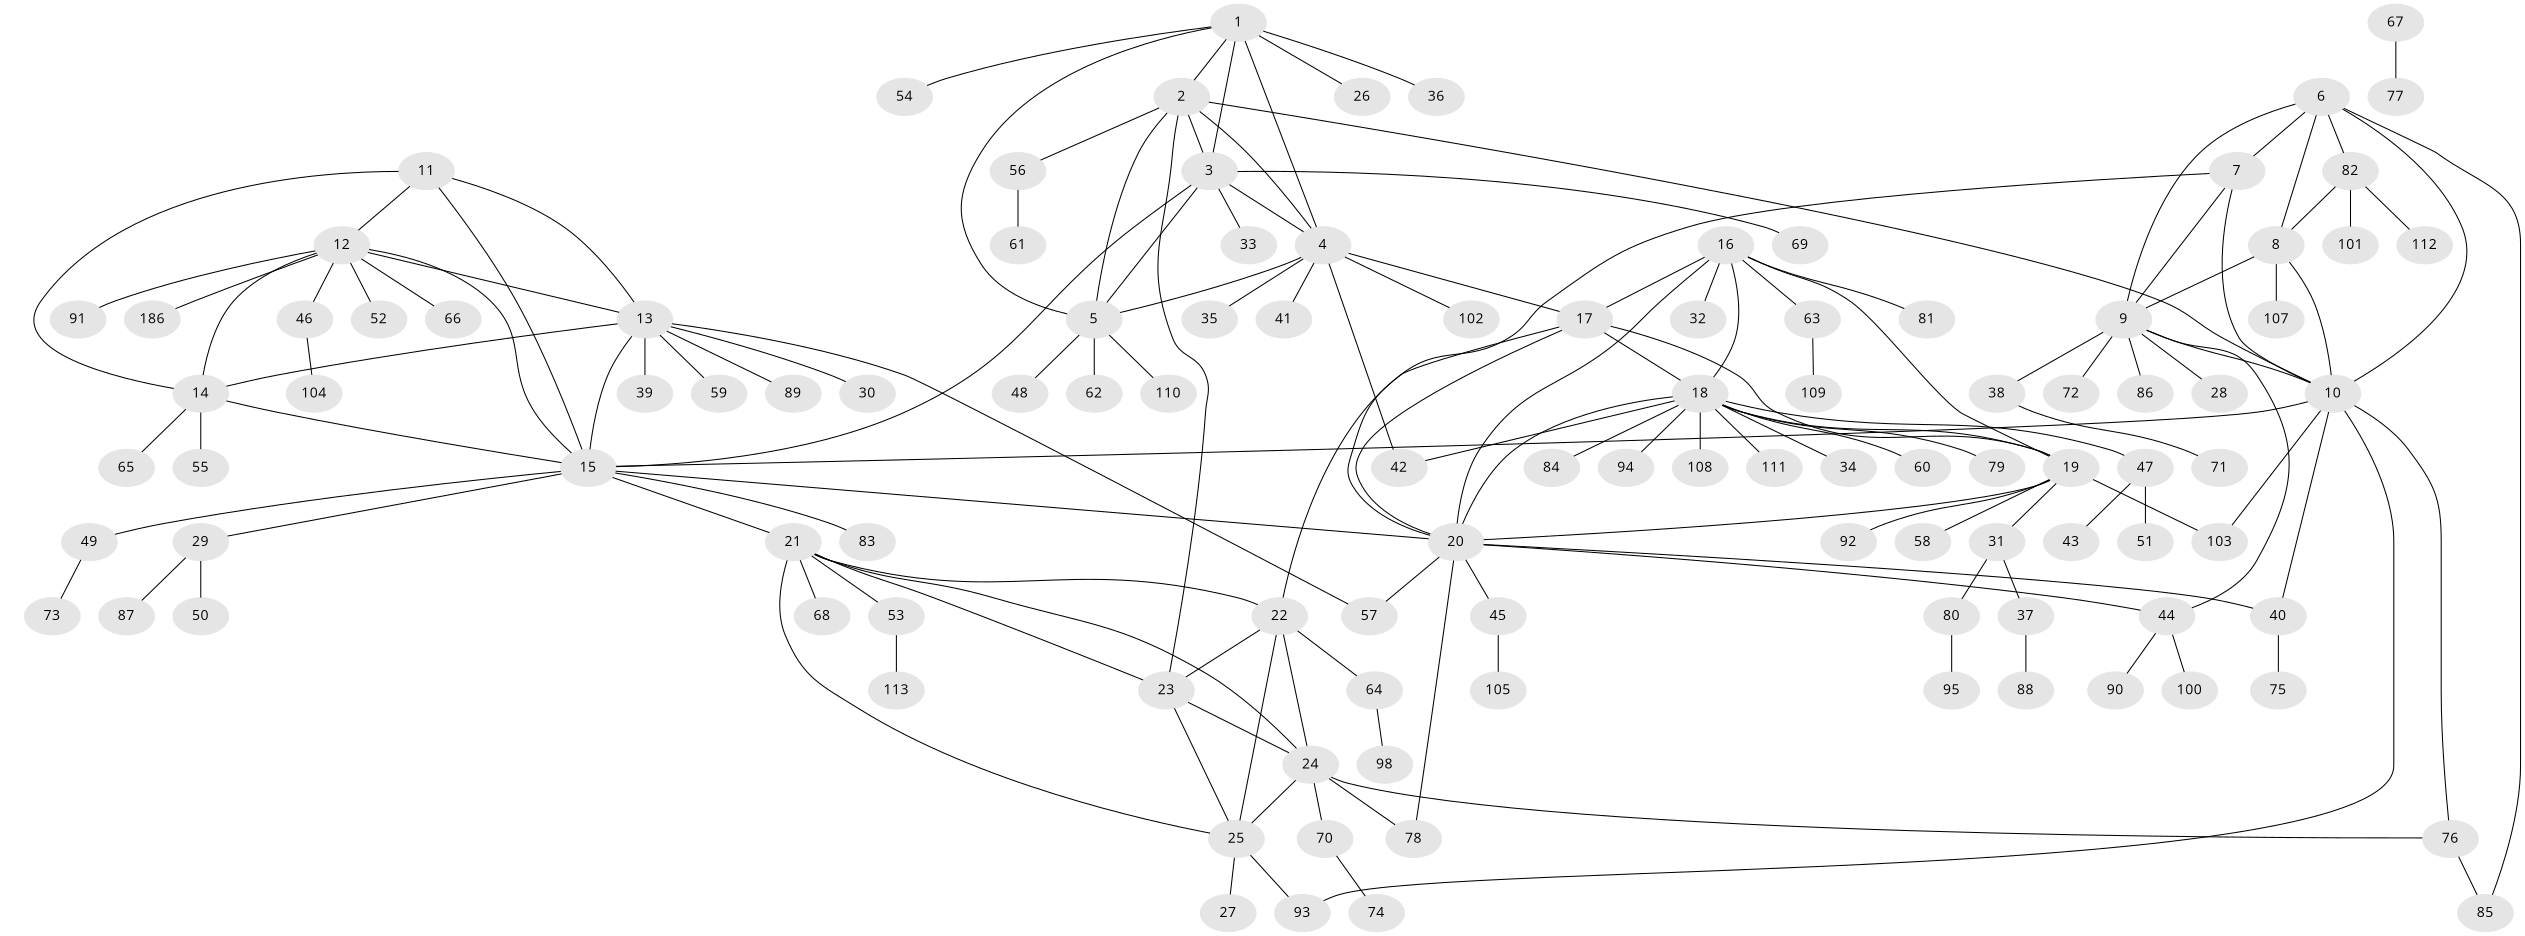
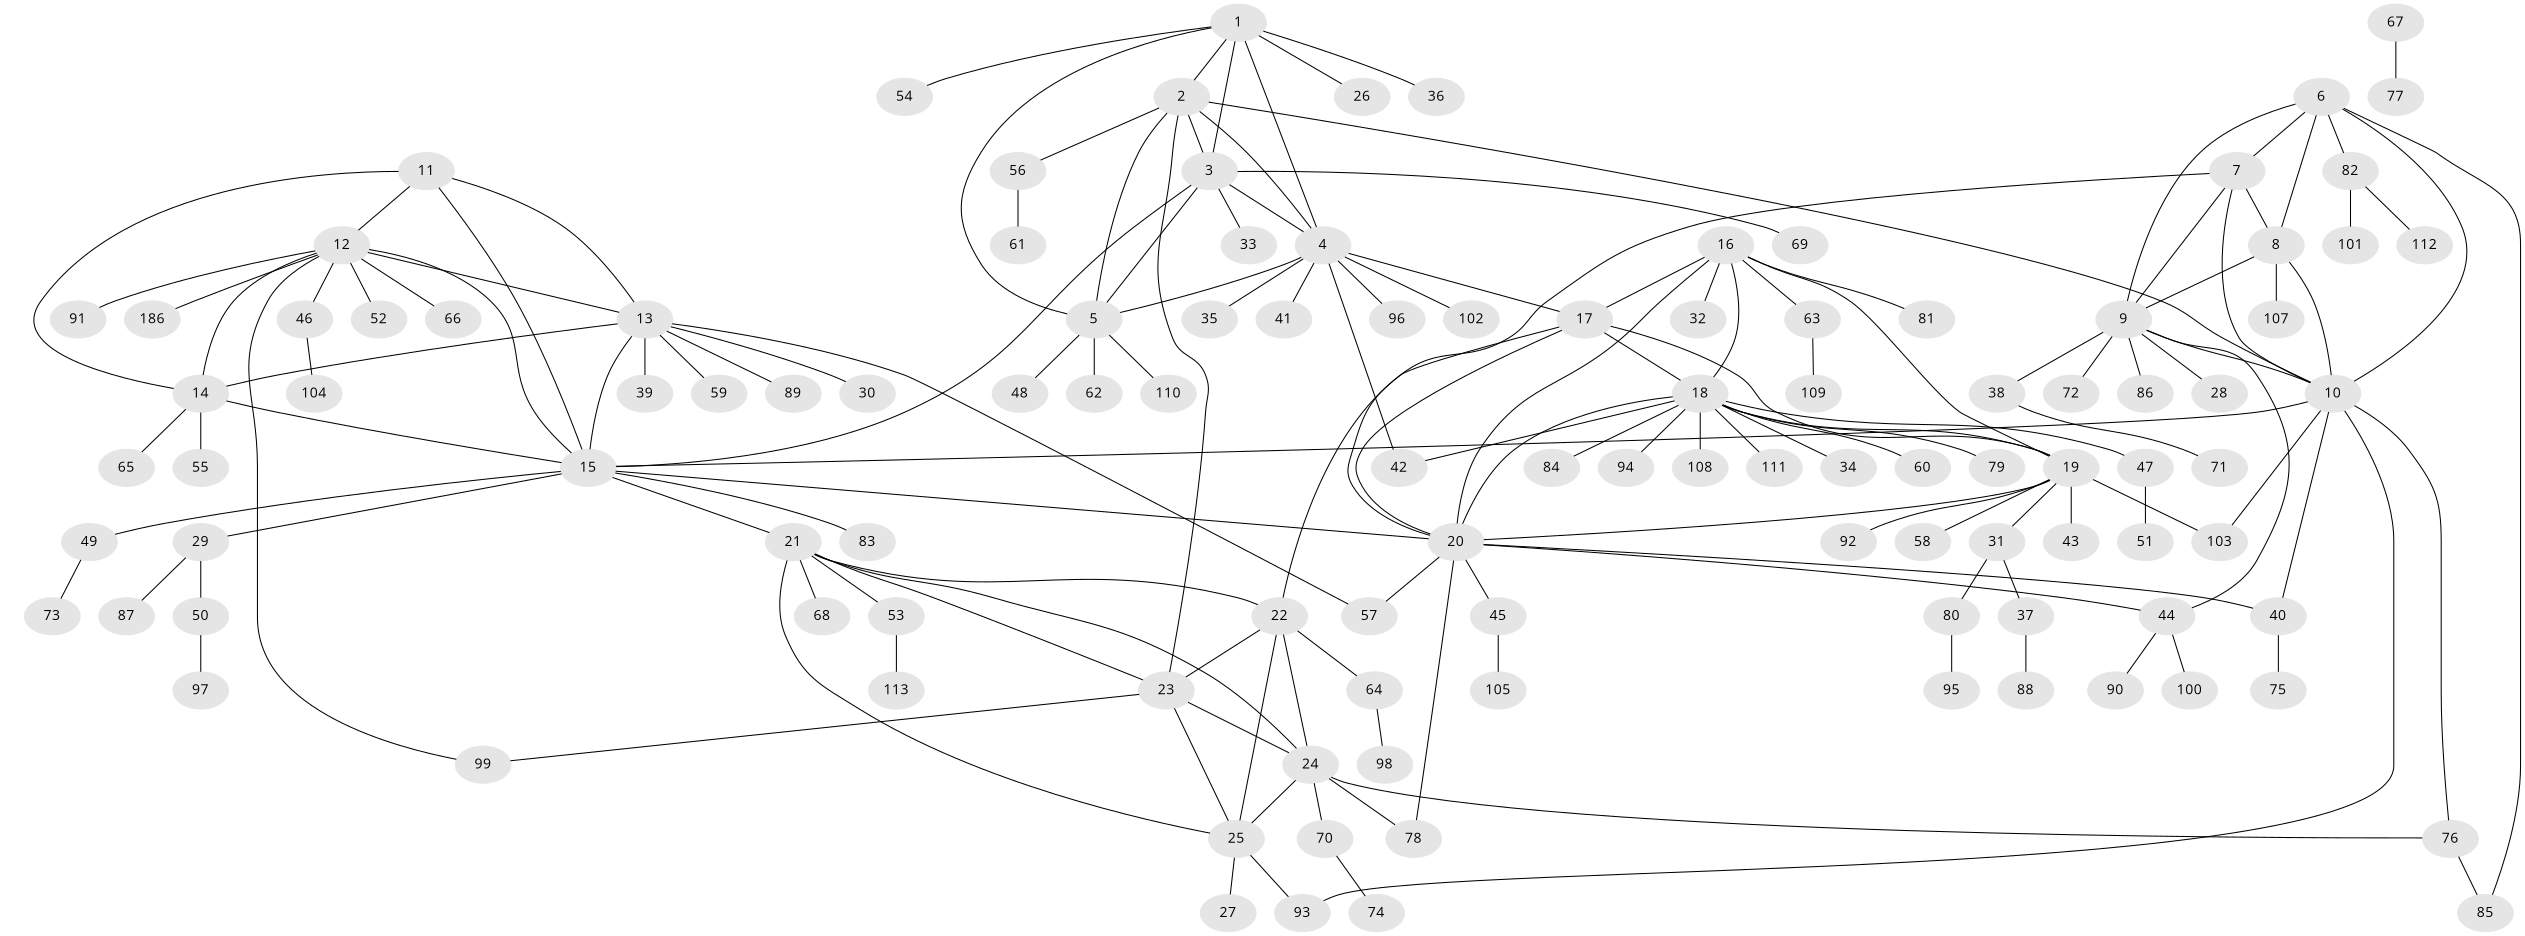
  graph {
    fontname="Open Sans"
    node [color=gray90 fontname="Open Sans" style=filled]
    edge [fontname="Open Sans"]
    1
    2
    3
    4
    5
    26
    36
    54
    10
    23
    56
    15
    33
    69
    17
    35
    41
    42
+   96
    102
    48
    62
    110
    40
    76
    93
    103
+   99
    24
    25
    61
    20
    21
    29
    49
    83
    18
    19
    22
    6
    7
    8
    9
    82
    85
    107
    28
    38
    44
    72
    86
    101
    112
    57
    45
    78
    71
    90
    100
    75
    11
    12
    13
    14
    46
    52
    66
    91
    n69 [label=186]
    30
    39
    59
    89
    55
    65
    104
    53
    68
    50
    87
    73
    16
    32
    63
    81
    34
    47
    60
    79
    84
    94
    108
    111
    31
    43
    58
    92
    109
    64
    51
    37
    80
    105
    70
    27
    113
    98
    74
+   97
    88
    95
    67
    77
    1 -- 2
    1 -- 3
    1 -- 4
    1 -- 5
    1 -- 26
    1 -- 36
    1 -- 54
    2 -- 3
    2 -- 4
    2 -- 5
    2 -- 10
    2 -- 23
    2 -- 56
    3 -- 4
    3 -- 5
    3 -- 15
    3 -- 33
    3 -- 69
    4 -- 5
    4 -- 17
    4 -- 35
    4 -- 41
    4 -- 42
+   4 -- 96
    4 -- 102
    5 -- 48
    5 -- 62
    5 -- 110
    10 -- 15
    10 -- 40
    10 -- 76
    10 -- 93
    10 -- 103
+   23 -- 99
    23 -- 24
    23 -- 25
    56 -- 61
    15 -- 20
    15 -- 21
    15 -- 29
    15 -- 49
    15 -- 83
    17 -- 20
    17 -- 18
    17 -- 19
    17 -- 22
    40 -- 75
    76 -- 85
    24 -- 76
    24 -- 25
    24 -- 78
    24 -- 70
    25 -- 93
    25 -- 27
    20 -- 40
    20 -- 44
    20 -- 57
    20 -- 45
    20 -- 78
    21 -- 23
    21 -- 24
    21 -- 25
    21 -- 22
    21 -- 53
    21 -- 68
    29 -- 50
    29 -- 87
    49 -- 73
    18 -- 42
    18 -- 20
    18 -- 19
    18 -- 34
    18 -- 47
    18 -- 60
    18 -- 79
    18 -- 84
    18 -- 94
    18 -- 108
    18 -- 111
    19 -- 103
    19 -- 20
    19 -- 31
-   47 -- 43
+   19 -- 43
    19 -- 58
    19 -- 92
    22 -- 23
    22 -- 24
    22 -- 25
    22 -- 64
    6 -- 10
    6 -- 7
    6 -- 8
    6 -- 9
    6 -- 82
    6 -- 85
    7 -- 10
    7 -- 20
-   82 -- 8
+   7 -- 8
    7 -- 9
    8 -- 10
    8 -- 9
    8 -- 107
    9 -- 10
    9 -- 28
    9 -- 38
    9 -- 44
    9 -- 72
    9 -- 86
    82 -- 101
    82 -- 112
    38 -- 71
    44 -- 90
    44 -- 100
    45 -- 105
    11 -- 15
    11 -- 12
    11 -- 13
    11 -- 14
    12 -- 15
+   12 -- 99
    12 -- 13
    12 -- 14
    12 -- 46
    12 -- 52
    12 -- 66
    12 -- 91
    12 -- n69
    13 -- 15
    13 -- 57
    13 -- 14
    13 -- 30
    13 -- 39
    13 -- 59
    13 -- 89
    14 -- 15
    14 -- 55
    14 -- 65
    46 -- 104
    53 -- 113
+   50 -- 97
    16 -- 17
    16 -- 20
    16 -- 18
    16 -- 19
    16 -- 32
    16 -- 63
    16 -- 81
    63 -- 109
    47 -- 51
    31 -- 37
    31 -- 80
    64 -- 98
    37 -- 88
    80 -- 95
    70 -- 74
    67 -- 77
  }
